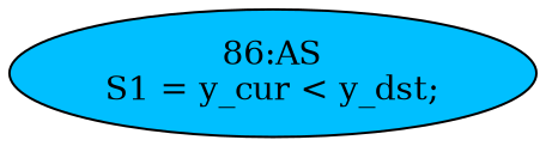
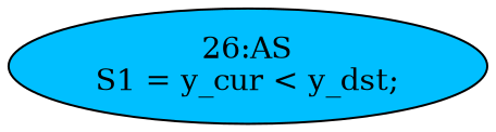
  strict digraph {
-   n1 [ast="<pyverilog.vparser.ast.Assign object at 0x7fdf564d16d0>" def_var="['S1']" fillcolor=deepskyblue label="86:AS\nS1 = y_cur < y_dst;" statements="[]" style=filled typ=Assign use_var="['y_cur', 'y_dst']"]
+   n1 [ast="<pyverilog.vparser.ast.Assign object at 0x7fdf564d16d0>" def_var="['S1']" fillcolor=deepskyblue label="26:AS\nS1 = y_cur < y_dst;" statements="[]" style=filled typ=Assign use_var="['y_cur', 'y_dst']"]
  }
